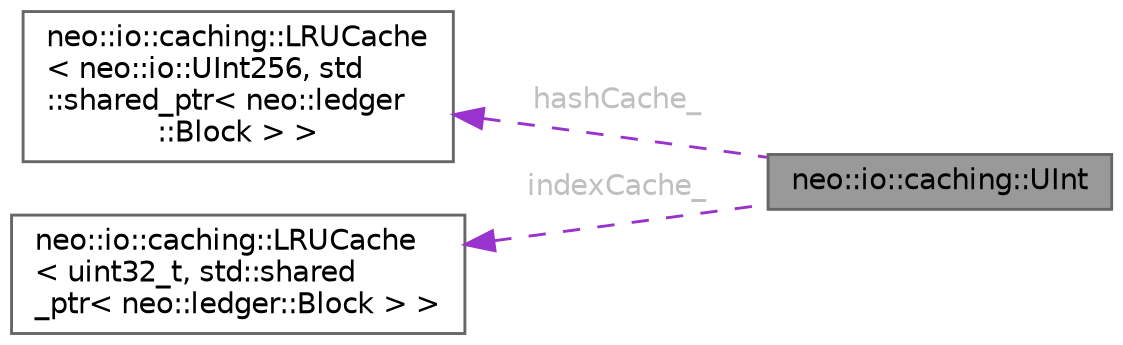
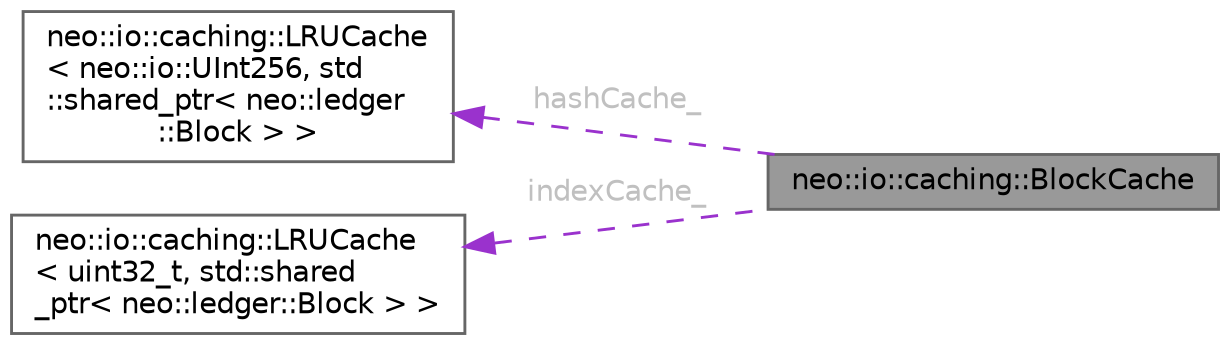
  digraph {
    rankdir=LR
    node [color=gray40 fillcolor=white fontname=Helvetica fontsize=10 shape=box style=filled]
    edge [color=darkorchid3 dir=back fontcolor=grey fontname=Helvetica fontsize=10 labelfontname=Helvetica labelfontsize=10 style=dashed]
-   n1 [fillcolor=grey60 fontcolor=black height=0.2 label="neo::io::caching::UInt" width=0.4]
+   n1 [fillcolor=grey60 fontcolor=black height=0.2 label="neo::io::caching::BlockCache" width=0.4]
    n2 [height=0.2 label="neo::io::caching::LRUCache\l\< neo::io::UInt256, std\l::shared_ptr\< neo::ledger\l::Block \> \>" width=0.4]
    n3 [height=0.2 label="neo::io::caching::LRUCache\l\< uint32_t, std::shared\l_ptr\< neo::ledger::Block \> \>" width=0.4]
    n2 -> n1 [label=<<TABLE CELLBORDER="0" BORDER="0"><TR><TD VALIGN="top" ALIGN="LEFT" CELLPADDING="1" CELLSPACING="0">hashCache_</TD></TR> </TABLE>>]
    n3 -> n1 [label=<<TABLE CELLBORDER="0" BORDER="0"><TR><TD VALIGN="top" ALIGN="LEFT" CELLPADDING="1" CELLSPACING="0">indexCache_</TD></TR> </TABLE>>]
  }
